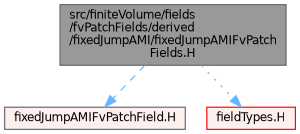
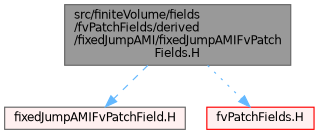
  digraph {
    node [color=gray40 fillcolor="#FFF0F0" fontname=Helvetica fontsize=10 shape=box style=filled]
    edge [color=steelblue1 fontname=Helvetica fontsize=10 labelfontname=Helvetica labelfontsize=10]
    n1 [fillcolor=grey60 fontcolor=black height=0.2 label="src/finiteVolume/fields\l/fvPatchFields/derived\l/fixedJumpAMI/fixedJumpAMIFvPatch\lFields.H" width=0.4]
    n2 [height=0.2 label="fixedJumpAMIFvPatchField.H" width=0.4]
-   n3 [color=red height=0.2 label="fieldTypes.H" width=0.4]
+   n3 [color=red height=0.2 label="fvPatchFields.H" width=0.4]
    n1 -> n2 [style=dashed]
    n1 -> n3 [style=dotted]
  }
